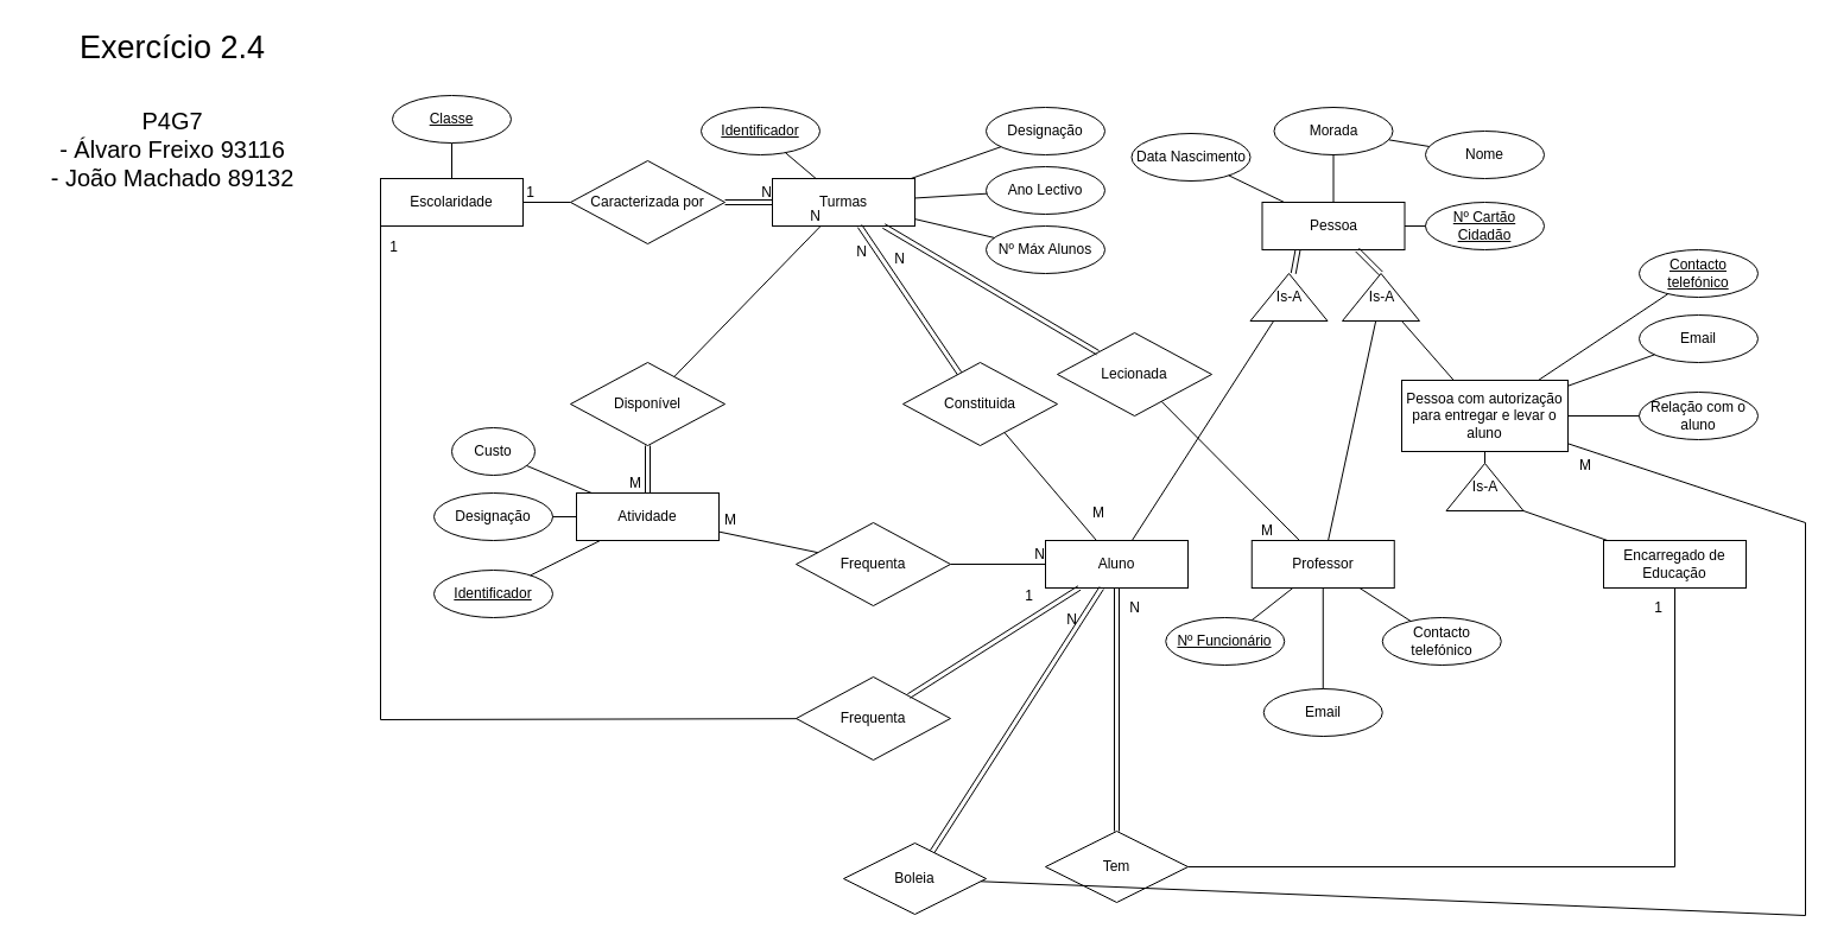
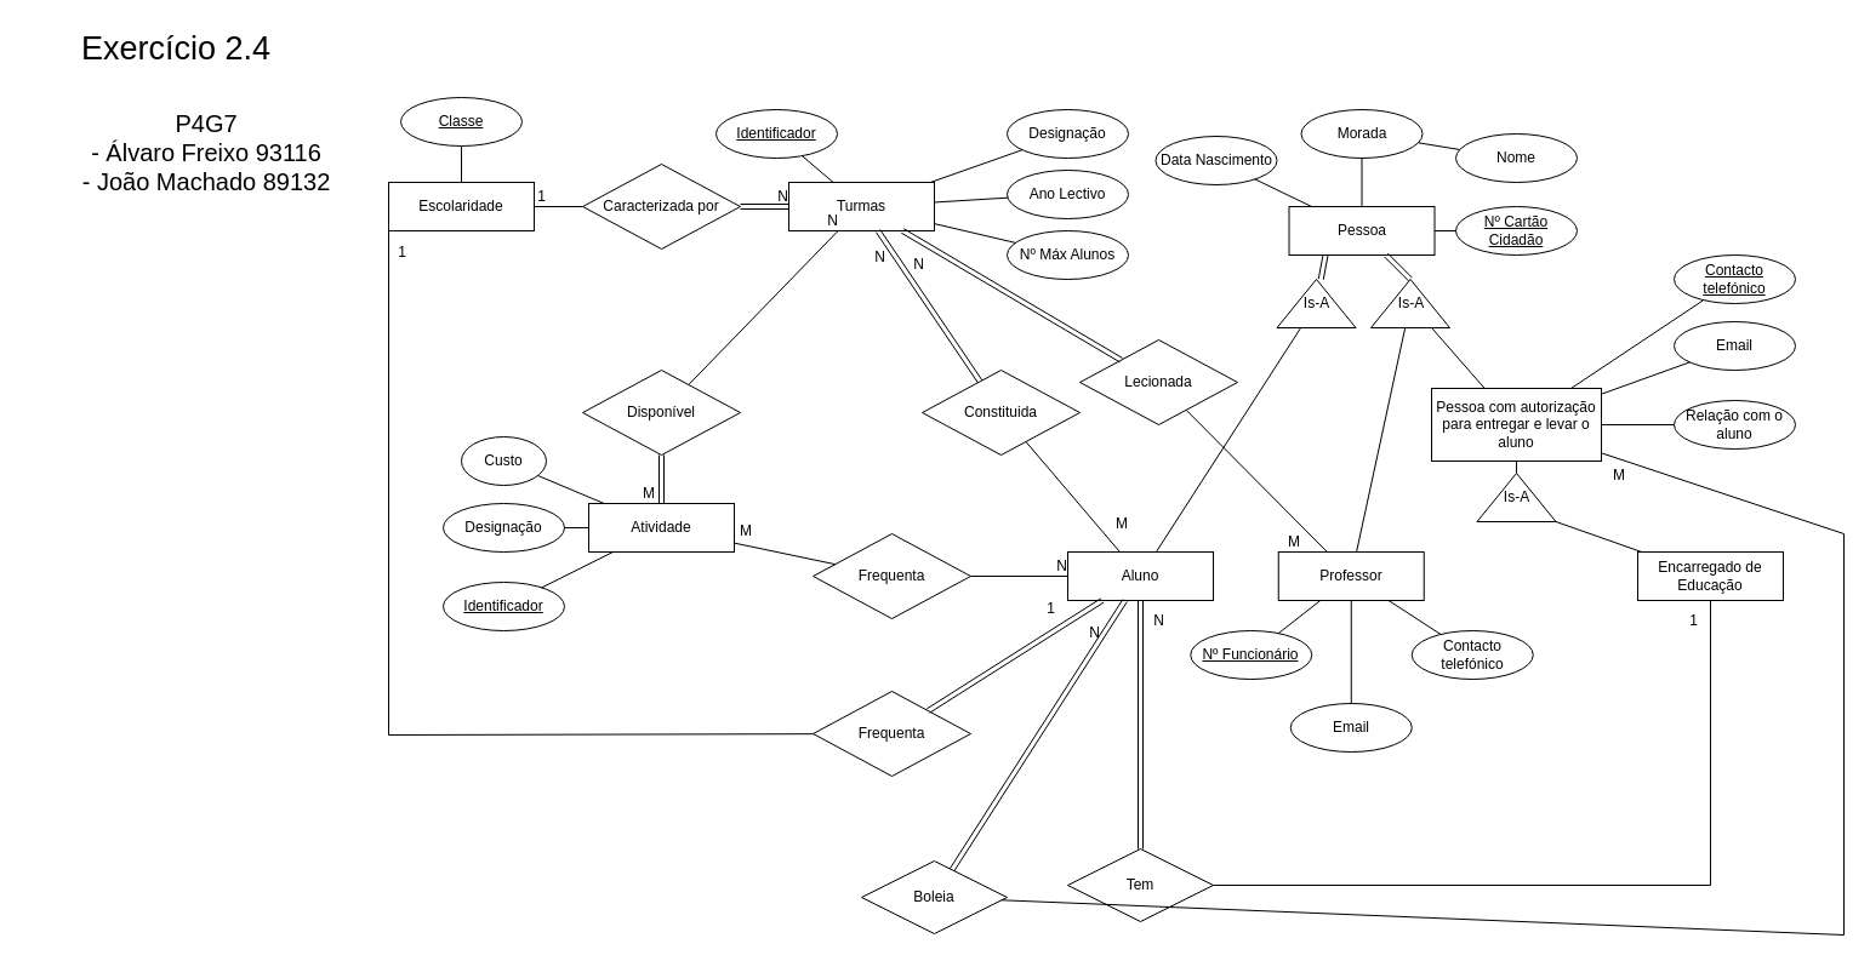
  <mxCell id="0" />
  <mxCell id="1" parent="0" />
  <mxCell id="2" value="Turmas" style="rounded=0;whiteSpace=wrap;html=1;" parent="1" vertex="1"><mxGeometry x="650" y="150" width="120" height="40" as="geometry" /></mxCell>
  <mxCell id="3" value="Designação" style="ellipse;whiteSpace=wrap;html=1;align=center;" parent="1" vertex="1"><mxGeometry x="830" y="90" width="100" height="40" as="geometry" /></mxCell>
  <mxCell id="4" value="Escolaridade" style="rounded=0;whiteSpace=wrap;html=1;" parent="1" vertex="1"><mxGeometry x="320" y="150" width="120" height="40" as="geometry" /></mxCell>
  <mxCell id="5" value="Caracterizada por" style="shape=rhombus;perimeter=rhombusPerimeter;whiteSpace=wrap;html=1;align=center;" parent="1" vertex="1"><mxGeometry x="480" y="135" width="130" height="70" as="geometry" /></mxCell>
  <mxCell id="6" value="Nº Máx Alunos" style="ellipse;whiteSpace=wrap;html=1;align=center;" parent="1" vertex="1"><mxGeometry x="830" y="190" width="100" height="40" as="geometry" /></mxCell>
  <mxCell id="7" value="Ano Lectivo" style="ellipse;whiteSpace=wrap;html=1;align=center;" parent="1" vertex="1"><mxGeometry x="830" y="140" width="100" height="40" as="geometry" /></mxCell>
  <mxCell id="8" value="&lt;u&gt;Identificador&lt;/u&gt;" style="ellipse;whiteSpace=wrap;html=1;align=center;" parent="1" vertex="1"><mxGeometry x="590" y="90" width="100" height="40" as="geometry" /></mxCell>
  <mxCell id="9" value="" style="endArrow=none;html=1;rounded=0;" parent="1" source="5" target="4" edge="1"><mxGeometry relative="1" as="geometry"><mxPoint x="460" y="240" as="sourcePoint" /><mxPoint x="620" y="240" as="targetPoint" /></mxGeometry></mxCell>
  <mxCell id="10" value="1" style="resizable=0;html=1;align=right;verticalAlign=bottom;direction=south;" parent="9" connectable="0" vertex="1"><mxGeometry x="1" relative="1" as="geometry"><mxPoint x="10" as="offset" /></mxGeometry></mxCell>
  <mxCell id="11" value="" style="endArrow=none;html=1;rounded=0;" parent="1" source="8" target="2" edge="1"><mxGeometry relative="1" as="geometry"><mxPoint x="650" y="90" as="sourcePoint" /><mxPoint x="810" y="90" as="targetPoint" /></mxGeometry></mxCell>
  <mxCell id="12" value="" style="endArrow=none;html=1;rounded=0;" parent="1" source="7" target="2" edge="1"><mxGeometry relative="1" as="geometry"><mxPoint x="780" y="90" as="sourcePoint" /><mxPoint x="705" y="160" as="targetPoint" /><Array as="points" /></mxGeometry></mxCell>
  <mxCell id="13" value="" style="endArrow=none;html=1;rounded=0;" parent="1" source="2" target="3" edge="1"><mxGeometry relative="1" as="geometry"><mxPoint x="769.997" y="119.997" as="sourcePoint" /><mxPoint x="800.63" y="160.84" as="targetPoint" /></mxGeometry></mxCell>
  <mxCell id="14" value="" style="endArrow=none;html=1;rounded=0;" parent="1" source="2" target="6" edge="1"><mxGeometry relative="1" as="geometry"><mxPoint x="729.997" y="199.997" as="sourcePoint" /><mxPoint x="760.63" y="240.84" as="targetPoint" /></mxGeometry></mxCell>
  <mxCell id="15" value="" style="endArrow=none;html=1;rounded=0;" parent="1" source="94" target="4" edge="1"><mxGeometry relative="1" as="geometry"><mxPoint x="380" y="120" as="sourcePoint" /><mxPoint x="550" y="110" as="targetPoint" /></mxGeometry></mxCell>
  <mxCell id="16" value="Atividade" style="rounded=0;whiteSpace=wrap;html=1;" parent="1" vertex="1"><mxGeometry x="485" y="415" width="120" height="40" as="geometry" /></mxCell>
  <mxCell id="17" value="Disponível" style="shape=rhombus;perimeter=rhombusPerimeter;whiteSpace=wrap;html=1;align=center;" parent="1" vertex="1"><mxGeometry x="480" y="305" width="130" height="70" as="geometry" /></mxCell>
  <mxCell id="18" value="&lt;u&gt;Identificador&lt;/u&gt;" style="ellipse;whiteSpace=wrap;html=1;align=center;" parent="1" vertex="1"><mxGeometry x="365" y="480" width="100" height="40" as="geometry" /></mxCell>
  <mxCell id="19" value="Designação" style="ellipse;whiteSpace=wrap;html=1;align=center;" parent="1" vertex="1"><mxGeometry x="365" y="415" width="100" height="40" as="geometry" /></mxCell>
  <mxCell id="20" value="Custo" style="ellipse;whiteSpace=wrap;html=1;align=center;" parent="1" vertex="1"><mxGeometry x="380" y="360" width="70" height="40" as="geometry" /></mxCell>
  <mxCell id="21" value="Constituida" style="shape=rhombus;perimeter=rhombusPerimeter;whiteSpace=wrap;html=1;align=center;" parent="1" vertex="1"><mxGeometry x="760" y="305" width="130" height="70" as="geometry" /></mxCell>
  <mxCell id="22" value="" style="shape=link;html=1;rounded=0;" parent="1" source="21" target="2" edge="1"><mxGeometry relative="1" as="geometry"><mxPoint x="690" y="310" as="sourcePoint" /><mxPoint x="850" y="310" as="targetPoint" /></mxGeometry></mxCell>
  <mxCell id="23" value="N" style="resizable=0;html=1;align=right;verticalAlign=bottom;" parent="22" connectable="0" vertex="1"><mxGeometry x="1" relative="1" as="geometry"><mxPoint x="6.73" y="30.38" as="offset" /></mxGeometry></mxCell>
  <mxCell id="24" value="" style="endArrow=none;html=1;rounded=0;" parent="1" source="21" target="26" edge="1"><mxGeometry relative="1" as="geometry"><mxPoint x="850" y="340" as="sourcePoint" /><mxPoint x="960" y="340" as="targetPoint" /></mxGeometry></mxCell>
  <mxCell id="25" value="M" style="resizable=0;html=1;align=right;verticalAlign=bottom;" parent="24" connectable="0" vertex="1"><mxGeometry x="1" relative="1" as="geometry"><mxPoint x="6.74" y="-15.34" as="offset" /></mxGeometry></mxCell>
  <mxCell id="26" value="Aluno" style="rounded=0;whiteSpace=wrap;html=1;" parent="1" vertex="1"><mxGeometry x="880" y="455" width="120" height="40" as="geometry" /></mxCell>
  <mxCell id="27" value="Professor" style="rounded=0;whiteSpace=wrap;html=1;" parent="1" vertex="1"><mxGeometry x="1053.75" y="455" width="120" height="40" as="geometry" /></mxCell>
  <mxCell id="28" value="" style="endArrow=none;html=1;rounded=0;" parent="1" source="51" target="27" edge="1"><mxGeometry relative="1" as="geometry"><mxPoint x="1048.462" y="430" as="sourcePoint" /><mxPoint x="1020" y="450" as="targetPoint" /></mxGeometry></mxCell>
  <mxCell id="29" value="Frequenta" style="shape=rhombus;perimeter=rhombusPerimeter;whiteSpace=wrap;html=1;align=center;" parent="1" vertex="1"><mxGeometry x="670" y="440" width="130" height="70" as="geometry" /></mxCell>
  <mxCell id="30" value="" style="endArrow=none;html=1;rounded=0;" parent="1" source="29" target="26" edge="1"><mxGeometry relative="1" as="geometry"><mxPoint x="760" y="480" as="sourcePoint" /><mxPoint x="920" y="480" as="targetPoint" /></mxGeometry></mxCell>
  <mxCell id="31" value="N" style="resizable=0;html=1;align=right;verticalAlign=bottom;" parent="30" connectable="0" vertex="1"><mxGeometry x="1" relative="1" as="geometry" /></mxCell>
  <mxCell id="32" value="" style="endArrow=none;html=1;rounded=0;" parent="1" source="16" target="29" edge="1"><mxGeometry relative="1" as="geometry"><mxPoint x="608.36" y="455.002" as="sourcePoint" /><mxPoint x="691.63" y="472.532" as="targetPoint" /></mxGeometry></mxCell>
  <mxCell id="33" value="M" style="resizable=0;html=1;align=right;verticalAlign=bottom;" parent="32" connectable="0" vertex="1"><mxGeometry x="1" relative="1" as="geometry"><mxPoint x="-68.45" y="-19.25" as="offset" /></mxGeometry></mxCell>
  <mxCell id="34" value="" style="endArrow=none;html=1;rounded=0;" parent="1" source="20" target="16" edge="1"><mxGeometry relative="1" as="geometry"><mxPoint x="420" y="380" as="sourcePoint" /><mxPoint x="580" y="380" as="targetPoint" /></mxGeometry></mxCell>
  <mxCell id="35" value="" style="endArrow=none;html=1;rounded=0;" parent="1" source="19" target="16" edge="1"><mxGeometry relative="1" as="geometry"><mxPoint x="420" y="433" as="sourcePoint" /><mxPoint x="560" y="430" as="targetPoint" /></mxGeometry></mxCell>
  <mxCell id="36" value="" style="endArrow=none;html=1;rounded=0;" parent="1" source="18" target="16" edge="1"><mxGeometry relative="1" as="geometry"><mxPoint x="410" y="500" as="sourcePoint" /><mxPoint x="570" y="500" as="targetPoint" /></mxGeometry></mxCell>
  <mxCell id="37" value="&lt;u&gt;Nº Cartão Cidadão&lt;/u&gt;" style="ellipse;whiteSpace=wrap;html=1;align=center;" parent="1" vertex="1"><mxGeometry x="1200" y="170" width="100" height="40" as="geometry" /></mxCell>
  <mxCell id="38" value="Nome" style="ellipse;whiteSpace=wrap;html=1;align=center;" parent="1" vertex="1"><mxGeometry x="1200" y="110" width="100" height="40" as="geometry" /></mxCell>
  <mxCell id="39" value="Morada" style="ellipse;whiteSpace=wrap;html=1;align=center;" parent="1" vertex="1"><mxGeometry x="1072.5" y="90" width="100" height="40" as="geometry" /></mxCell>
  <mxCell id="40" value="Data Nascimento" style="ellipse;whiteSpace=wrap;html=1;align=center;" parent="1" vertex="1"><mxGeometry x="952.5" y="112" width="100" height="40" as="geometry" /></mxCell>
  <mxCell id="41" value="" style="endArrow=none;html=1;rounded=0;" parent="1" source="39" target="50" edge="1"><mxGeometry relative="1" as="geometry"><mxPoint x="960" y="270" as="sourcePoint" /><mxPoint x="1120" y="270" as="targetPoint" /></mxGeometry></mxCell>
  <mxCell id="42" value="" style="endArrow=none;html=1;rounded=0;" parent="1" source="38" target="39" edge="1"><mxGeometry relative="1" as="geometry"><mxPoint x="1070" y="270" as="sourcePoint" /><mxPoint x="1230" y="270" as="targetPoint" /></mxGeometry></mxCell>
  <mxCell id="43" value="" style="endArrow=none;html=1;rounded=0;" parent="1" source="50" target="37" edge="1"><mxGeometry relative="1" as="geometry"><mxPoint x="1040" y="340" as="sourcePoint" /><mxPoint x="1200" y="340" as="targetPoint" /></mxGeometry></mxCell>
  <mxCell id="44" value="" style="endArrow=none;html=1;rounded=0;" parent="1" source="50" target="40" edge="1"><mxGeometry relative="1" as="geometry"><mxPoint x="1030" y="340" as="sourcePoint" /><mxPoint x="1190" y="340" as="targetPoint" /></mxGeometry></mxCell>
  <mxCell id="45" value="&lt;u&gt;Nº Funcionário&lt;/u&gt;" style="ellipse;whiteSpace=wrap;html=1;align=center;" parent="1" vertex="1"><mxGeometry x="981.25" y="520" width="100" height="40" as="geometry" /></mxCell>
  <mxCell id="46" value="Email" style="ellipse;whiteSpace=wrap;html=1;align=center;" parent="1" vertex="1"><mxGeometry x="1063.75" y="580" width="100" height="40" as="geometry" /></mxCell>
  <mxCell id="47" value="Contacto telefónico" style="ellipse;whiteSpace=wrap;html=1;align=center;" parent="1" vertex="1"><mxGeometry x="1163.75" y="520" width="100" height="40" as="geometry" /></mxCell>
  <mxCell id="48" value="Tem" style="shape=rhombus;perimeter=rhombusPerimeter;whiteSpace=wrap;html=1;align=center;strokeWidth=1;fillColor=none;" parent="1" vertex="1"><mxGeometry x="880" y="700" width="120" height="60" as="geometry" /></mxCell>
  <mxCell id="49" value="Pessoa com autorização para entregar e levar o aluno" style="rounded=0;whiteSpace=wrap;html=1;" parent="1" vertex="1"><mxGeometry x="1180" y="320" width="140" height="60" as="geometry" /></mxCell>
  <mxCell id="50" value="Pessoa" style="rounded=0;whiteSpace=wrap;html=1;" parent="1" vertex="1"><mxGeometry x="1062.5" y="170" width="120" height="40" as="geometry" /></mxCell>
  <mxCell id="51" value="Is-A" style="verticalLabelPosition=middle;verticalAlign=middle;html=1;shape=mxgraph.basic.acute_triangle;dx=0.5;strokeWidth=1;align=center;horizontal=1;labelPosition=center;" parent="1" vertex="1"><mxGeometry x="1130" y="230" width="65" height="40" as="geometry" /></mxCell>
  <mxCell id="52" value="Relação com o aluno" style="ellipse;whiteSpace=wrap;html=1;align=center;" parent="1" vertex="1"><mxGeometry x="1380" y="330" width="100" height="40" as="geometry" /></mxCell>
  <mxCell id="53" value="Email" style="ellipse;whiteSpace=wrap;html=1;align=center;" parent="1" vertex="1"><mxGeometry x="1380" y="265" width="100" height="40" as="geometry" /></mxCell>
  <mxCell id="54" value="Encarregado de Educação" style="rounded=0;whiteSpace=wrap;html=1;" parent="1" vertex="1"><mxGeometry x="1350" y="455" width="120" height="40" as="geometry" /></mxCell>
  <mxCell id="55" value="&lt;u&gt;Contacto telefónico&lt;/u&gt;" style="ellipse;whiteSpace=wrap;html=1;align=center;" parent="1" vertex="1"><mxGeometry x="1380" y="210" width="100" height="40" as="geometry" /></mxCell>
  <mxCell id="56" value="Is-A" style="verticalLabelPosition=middle;verticalAlign=middle;html=1;shape=mxgraph.basic.acute_triangle;dx=0.5;strokeWidth=1;align=center;horizontal=1;labelPosition=center;" parent="1" vertex="1"><mxGeometry x="1217.5" y="390" width="65" height="40" as="geometry" /></mxCell>
  <mxCell id="57" value="" style="endArrow=none;html=1;rounded=0;" parent="1" source="49" target="56" edge="1"><mxGeometry relative="1" as="geometry"><mxPoint x="1180" y="370" as="sourcePoint" /><mxPoint x="1340" y="370" as="targetPoint" /></mxGeometry></mxCell>
  <mxCell id="58" value="" style="endArrow=none;html=1;rounded=0;exitX=1;exitY=1;exitDx=0;exitDy=0;exitPerimeter=0;" parent="1" source="56" target="54" edge="1"><mxGeometry relative="1" as="geometry"><mxPoint x="1283" y="423" as="sourcePoint" /><mxPoint x="1400" y="410" as="targetPoint" /></mxGeometry></mxCell>
  <mxCell id="59" value="" style="shape=link;html=1;rounded=0;" parent="1" source="48" target="26" edge="1"><mxGeometry relative="1" as="geometry"><mxPoint x="740" y="650" as="sourcePoint" /><mxPoint x="900" y="650" as="targetPoint" /></mxGeometry></mxCell>
  <mxCell id="60" value="N" style="resizable=0;html=1;align=right;verticalAlign=bottom;" parent="59" connectable="0" vertex="1"><mxGeometry x="1" relative="1" as="geometry"><mxPoint x="20" y="24.71" as="offset" /></mxGeometry></mxCell>
  <mxCell id="61" value="" style="endArrow=none;html=1;rounded=0;" parent="1" source="48" target="54" edge="1"><mxGeometry relative="1" as="geometry"><mxPoint x="930" y="680" as="sourcePoint" /><mxPoint x="1090" y="680" as="targetPoint" /><Array as="points"><mxPoint x="1410" y="730" /></Array></mxGeometry></mxCell>
  <mxCell id="62" value="1" style="resizable=0;html=1;align=right;verticalAlign=bottom;" parent="61" connectable="0" vertex="1"><mxGeometry x="1" relative="1" as="geometry"><mxPoint x="-10" y="25" as="offset" /></mxGeometry></mxCell>
  <mxCell id="63" value="" style="endArrow=none;html=1;rounded=0;" parent="1" source="26" target="91" edge="1"><mxGeometry relative="1" as="geometry"><mxPoint x="1042.778" y="320" as="sourcePoint" /><mxPoint x="1130" y="300" as="targetPoint" /></mxGeometry></mxCell>
  <mxCell id="64" value="" style="endArrow=none;html=1;rounded=0;" parent="1" source="51" target="49" edge="1"><mxGeometry relative="1" as="geometry"><mxPoint x="1100" y="300" as="sourcePoint" /><mxPoint x="1260" y="300" as="targetPoint" /></mxGeometry></mxCell>
  <mxCell id="65" value="" style="endArrow=none;html=1;rounded=0;" parent="1" source="49" target="55" edge="1"><mxGeometry relative="1" as="geometry"><mxPoint x="1190" y="250" as="sourcePoint" /><mxPoint x="1350" y="250" as="targetPoint" /></mxGeometry></mxCell>
  <mxCell id="66" value="" style="endArrow=none;html=1;rounded=0;" parent="1" source="49" target="53" edge="1"><mxGeometry relative="1" as="geometry"><mxPoint x="1230" y="360" as="sourcePoint" /><mxPoint x="1390" y="360" as="targetPoint" /></mxGeometry></mxCell>
  <mxCell id="67" value="" style="endArrow=none;html=1;rounded=0;" parent="1" source="49" target="52" edge="1"><mxGeometry relative="1" as="geometry"><mxPoint x="1250" y="360" as="sourcePoint" /><mxPoint x="1410" y="360" as="targetPoint" /></mxGeometry></mxCell>
  <mxCell id="68" value="" style="endArrow=none;html=1;rounded=0;" parent="1" source="27" target="45" edge="1"><mxGeometry relative="1" as="geometry"><mxPoint x="1081.25" y="470" as="sourcePoint" /><mxPoint x="1241.25" y="470" as="targetPoint" /></mxGeometry></mxCell>
  <mxCell id="69" value="" style="endArrow=none;html=1;rounded=0;" parent="1" source="46" target="27" edge="1"><mxGeometry relative="1" as="geometry"><mxPoint x="1101.25" y="600" as="sourcePoint" /><mxPoint x="1261.25" y="600" as="targetPoint" /></mxGeometry></mxCell>
  <mxCell id="70" value="" style="endArrow=none;html=1;rounded=0;" parent="1" source="27" target="47" edge="1"><mxGeometry relative="1" as="geometry"><mxPoint x="1131.25" y="530" as="sourcePoint" /><mxPoint x="1291.25" y="530" as="targetPoint" /></mxGeometry></mxCell>
  <mxCell id="71" value="Frequenta" style="shape=rhombus;perimeter=rhombusPerimeter;whiteSpace=wrap;html=1;align=center;" parent="1" vertex="1"><mxGeometry x="670" y="570" width="130" height="70" as="geometry" /></mxCell>
  <mxCell id="72" value="" style="endArrow=none;html=1;rounded=0;" parent="1" target="71" edge="1"><mxGeometry relative="1" as="geometry"><mxPoint x="320" y="190" as="sourcePoint" /><mxPoint x="386" y="730" as="targetPoint" /><Array as="points"><mxPoint x="320" y="606" /></Array></mxGeometry></mxCell>
  <mxCell id="73" value="1" style="resizable=0;html=1;align=right;verticalAlign=bottom;direction=south;" parent="1" connectable="0" vertex="1"><mxGeometry x="460" y="190" as="geometry"><mxPoint x="-125" y="26" as="offset" /></mxGeometry></mxCell>
  <mxCell id="74" value="" style="shape=link;html=1;rounded=0;" parent="1" source="71" target="26" edge="1"><mxGeometry relative="1" as="geometry"><mxPoint x="750" y="560" as="sourcePoint" /><mxPoint x="910" y="560" as="targetPoint" /></mxGeometry></mxCell>
  <mxCell id="75" value="1" style="resizable=0;html=1;align=right;verticalAlign=bottom;" parent="74" connectable="0" vertex="1"><mxGeometry x="1" relative="1" as="geometry"><mxPoint x="-38.41" y="14.97" as="offset" /></mxGeometry></mxCell>
  <mxCell id="76" value="Lecionada" style="shape=rhombus;perimeter=rhombusPerimeter;whiteSpace=wrap;html=1;align=center;" parent="1" vertex="1"><mxGeometry x="890" y="280" width="130" height="70" as="geometry" /></mxCell>
  <mxCell id="77" value="" style="endArrow=none;html=1;rounded=0;" parent="1" source="76" target="27" edge="1"><mxGeometry relative="1" as="geometry"><mxPoint x="1010" y="610" as="sourcePoint" /><mxPoint x="1170" y="610" as="targetPoint" /></mxGeometry></mxCell>
  <mxCell id="78" value="" style="shape=link;html=1;rounded=0;" parent="1" source="2" target="76" edge="1"><mxGeometry relative="1" as="geometry"><mxPoint x="770" y="90" as="sourcePoint" /><mxPoint x="1560" y="30" as="targetPoint" /><Array as="points" /></mxGeometry></mxCell>
  <mxCell id="79" value="N" style="resizable=0;html=1;align=right;verticalAlign=bottom;" parent="1" connectable="0" vertex="1"><mxGeometry x="799.997" y="250.002" as="geometry"><mxPoint x="-38" y="-24" as="offset" /></mxGeometry></mxCell>
  <mxCell id="80" value="Boleia" style="shape=rhombus;perimeter=rhombusPerimeter;whiteSpace=wrap;html=1;align=center;strokeWidth=1;fillColor=none;" parent="1" vertex="1"><mxGeometry x="710" y="710" width="120" height="60" as="geometry" /></mxCell>
  <mxCell id="81" value="" style="shape=link;html=1;rounded=0;" parent="1" source="80" target="26" edge="1"><mxGeometry relative="1" as="geometry"><mxPoint x="790" y="780" as="sourcePoint" /><mxPoint x="909.62" y="519.4" as="targetPoint" /></mxGeometry></mxCell>
  <mxCell id="82" value="N" style="resizable=0;html=1;align=right;verticalAlign=bottom;" parent="81" connectable="0" vertex="1"><mxGeometry x="1" relative="1" as="geometry"><mxPoint x="-20.18" y="35.04" as="offset" /></mxGeometry></mxCell>
  <mxCell id="83" value="" style="endArrow=none;html=1;rounded=0;" parent="1" source="80" target="49" edge="1"><mxGeometry relative="1" as="geometry"><mxPoint x="860" y="780" as="sourcePoint" /><mxPoint x="1520" y="780" as="targetPoint" /><Array as="points"><mxPoint x="1520" y="771" /><mxPoint x="1520" y="440" /></Array></mxGeometry></mxCell>
  <mxCell id="84" value="M" style="resizable=0;html=1;align=right;verticalAlign=bottom;" parent="83" connectable="0" vertex="1"><mxGeometry x="1" relative="1" as="geometry"><mxPoint x="19.89" y="26.63" as="offset" /></mxGeometry></mxCell>
  <mxCell id="85" value="" style="shape=link;html=1;rounded=0;" parent="1" source="5" target="2" edge="1"><mxGeometry relative="1" as="geometry"><mxPoint x="560" y="210" as="sourcePoint" /><mxPoint x="720" y="210" as="targetPoint" /></mxGeometry></mxCell>
  <mxCell id="86" value="N" style="resizable=0;html=1;align=right;verticalAlign=bottom;" parent="85" connectable="0" vertex="1"><mxGeometry x="1" relative="1" as="geometry" /></mxCell>
  <mxCell id="87" value="" style="endArrow=none;html=1;rounded=0;" parent="1" source="17" target="2" edge="1"><mxGeometry relative="1" as="geometry"><mxPoint x="590" y="270" as="sourcePoint" /><mxPoint x="750" y="270" as="targetPoint" /></mxGeometry></mxCell>
  <mxCell id="88" value="N" style="resizable=0;html=1;align=right;verticalAlign=bottom;" parent="87" connectable="0" vertex="1"><mxGeometry x="1" relative="1" as="geometry" /></mxCell>
  <mxCell id="89" value="" style="shape=link;html=1;rounded=0;" parent="1" source="17" target="16" edge="1"><mxGeometry relative="1" as="geometry"><mxPoint x="510" y="390" as="sourcePoint" /><mxPoint x="670" y="390" as="targetPoint" /></mxGeometry></mxCell>
  <mxCell id="90" value="M" style="resizable=0;html=1;align=right;verticalAlign=bottom;" parent="89" connectable="0" vertex="1"><mxGeometry x="1" relative="1" as="geometry"><mxPoint x="-5" as="offset" /></mxGeometry></mxCell>
  <mxCell id="91" value="Is-A" style="verticalLabelPosition=middle;verticalAlign=middle;html=1;shape=mxgraph.basic.acute_triangle;dx=0.5;strokeWidth=1;align=center;horizontal=1;labelPosition=center;" parent="1" vertex="1"><mxGeometry x="1052.5" y="230" width="65" height="40" as="geometry" /></mxCell>
  <mxCell id="92" value="&lt;font style=&quot;font-size: 27px&quot;&gt;Exercício 2.4&lt;/font&gt;" style="text;html=1;strokeColor=none;fillColor=none;align=center;verticalAlign=middle;whiteSpace=wrap;rounded=0;" parent="1" vertex="1"><mxGeometry x="60" y="20" width="170" height="40" as="geometry" /></mxCell>
- <mxCell id="93" value="&lt;font style=&quot;font-size: 20px&quot;&gt;P4G7&lt;br&gt;- Álvaro Freixo 93116&lt;br&gt;- João Machado 89132&lt;br&gt;&lt;/font&gt;" style="text;html=1;strokeColor=none;fillColor=none;align=center;verticalAlign=middle;whiteSpace=wrap;rounded=0;" parent="1" vertex="1"><mxGeometry x="20" y="70" width="250" height="110" as="geometry" /></mxCell>
+ <mxCell id="93" value="&lt;font style=&quot;font-size: 20px&quot;&gt;P4G7&lt;br&gt;- Álvaro Freixo 93116&lt;br&gt;- João Machado 89132&lt;br&gt;&lt;/font&gt;" style="text;html=1;strokeColor=none;fillColor=none;align=center;verticalAlign=middle;whiteSpace=wrap;rounded=0;" parent="1" vertex="1"><mxGeometry x="45" y="70" width="250" height="110" as="geometry" /></mxCell>
  <mxCell id="94" value="Classe" style="ellipse;whiteSpace=wrap;html=1;align=center;fontStyle=4;" parent="1" vertex="1"><mxGeometry x="330" y="80" width="100" height="40" as="geometry" /></mxCell>
  <mxCell id="95" value="" style="shape=link;html=1;rounded=0;entryX=0.25;entryY=1;entryDx=0;entryDy=0;" parent="1" source="91" target="50" edge="1"><mxGeometry relative="1" as="geometry"><mxPoint x="960" y="230" as="sourcePoint" /><mxPoint x="1120" y="230" as="targetPoint" /></mxGeometry></mxCell>
  <mxCell id="96" value="" style="shape=link;html=1;rounded=0;exitX=0;exitY=0;exitDx=32.5;exitDy=0;exitPerimeter=0;" parent="1" source="51" target="50" edge="1"><mxGeometry relative="1" as="geometry"><mxPoint x="1098.75" y="240" as="sourcePoint" /><mxPoint x="1102.5" y="220" as="targetPoint" /></mxGeometry></mxCell>
  <mxCell id="97" value="M" style="resizable=0;html=1;align=right;verticalAlign=bottom;" connectable="0" vertex="1" parent="1"><mxGeometry x="1072.495" y="455.003" as="geometry" /></mxCell>
